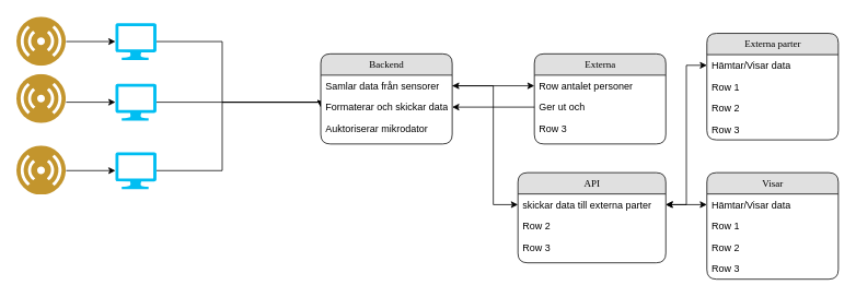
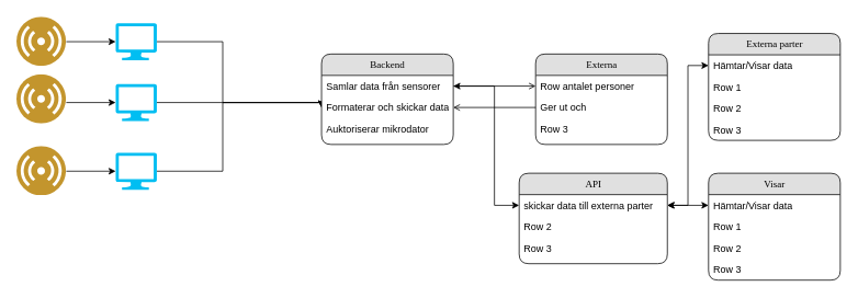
  <mxCell id="0" />
  <mxCell id="1" parent="0" />
  <mxCell id="2" value="Externa&lt;br&gt;" style="swimlane;html=1;fontStyle=0;childLayout=stackLayout;horizontal=1;startSize=26;fillColor=#e0e0e0;horizontalStack=0;resizeParent=1;resizeLast=0;collapsible=1;marginBottom=0;swimlaneFillColor=#ffffff;align=center;rounded=1;shadow=0;comic=0;labelBackgroundColor=none;strokeWidth=1;fontFamily=Verdana;fontSize=12" parent="1" vertex="1"><mxGeometry x="650" y="65" width="160" height="110" as="geometry" /></mxCell>
  <mxCell id="3" value="Row antalet personer" style="text;html=1;strokeColor=none;fillColor=none;spacingLeft=4;spacingRight=4;whiteSpace=wrap;overflow=hidden;rotatable=0;points=[[0,0.5],[1,0.5]];portConstraint=eastwest;" parent="2" vertex="1"><mxGeometry y="26" width="160" height="26" as="geometry" /></mxCell>
  <mxCell id="4" value="Ger ut och" style="text;html=1;strokeColor=none;fillColor=none;spacingLeft=4;spacingRight=4;whiteSpace=wrap;overflow=hidden;rotatable=0;points=[[0,0.5],[1,0.5]];portConstraint=eastwest;" parent="2" vertex="1"><mxGeometry y="52" width="160" height="26" as="geometry" /></mxCell>
  <mxCell id="5" value="Row 3" style="text;html=1;strokeColor=none;fillColor=none;spacingLeft=4;spacingRight=4;whiteSpace=wrap;overflow=hidden;rotatable=0;points=[[0,0.5],[1,0.5]];portConstraint=eastwest;" parent="2" vertex="1"><mxGeometry y="78" width="160" height="26" as="geometry" /></mxCell>
  <mxCell id="6" value="" style="image;aspect=fixed;perimeter=ellipsePerimeter;html=1;align=center;shadow=0;dashed=0;fontColor=#4277BB;labelBackgroundColor=default;fontSize=12;spacingTop=3;image=img/lib/ibm/users/sensor.svg;" vertex="1" parent="1"><mxGeometry x="20" y="20" width="60" height="60" as="geometry" /></mxCell>
  <mxCell id="7" style="edgeStyle=orthogonalEdgeStyle;rounded=0;orthogonalLoop=1;jettySize=auto;html=1;entryX=0;entryY=0.5;entryDx=0;entryDy=0;" edge="1" parent="1" source="8" target="26"><mxGeometry relative="1" as="geometry"><mxPoint x="370" y="120" as="targetPoint" /><Array as="points"><mxPoint x="270" y="50" /><mxPoint x="270" y="124" /></Array></mxGeometry></mxCell>
  <mxCell id="8" value="" style="verticalLabelPosition=bottom;html=1;verticalAlign=top;align=center;strokeColor=none;fillColor=#00BEF2;shape=mxgraph.azure.computer;pointerEvents=1;" vertex="1" parent="1"><mxGeometry x="140" y="27.5" width="50" height="45" as="geometry" /></mxCell>
  <mxCell id="9" value="" style="endArrow=classic;html=1;rounded=0;exitX=1;exitY=0.5;exitDx=0;exitDy=0;entryX=0;entryY=0.5;entryDx=0;entryDy=0;entryPerimeter=0;" edge="1" parent="1" source="6" target="8"><mxGeometry width="50" height="50" relative="1" as="geometry"><mxPoint x="100" y="50" as="sourcePoint" /><mxPoint x="150" y="0" as="targetPoint" /></mxGeometry></mxCell>
  <mxCell id="10" value="" style="image;aspect=fixed;perimeter=ellipsePerimeter;html=1;align=center;shadow=0;dashed=0;fontColor=#4277BB;labelBackgroundColor=default;fontSize=12;spacingTop=3;image=img/lib/ibm/users/sensor.svg;" vertex="1" parent="1"><mxGeometry x="20" y="90" width="60" height="60" as="geometry" /></mxCell>
  <mxCell id="11" style="edgeStyle=orthogonalEdgeStyle;rounded=0;orthogonalLoop=1;jettySize=auto;html=1;entryX=0;entryY=0.5;entryDx=0;entryDy=0;" edge="1" parent="1" source="12" target="26"><mxGeometry relative="1" as="geometry"><mxPoint x="370" y="120" as="targetPoint" /><Array as="points"><mxPoint x="270" y="124" /><mxPoint x="270" y="124" /></Array></mxGeometry></mxCell>
  <mxCell id="12" value="" style="verticalLabelPosition=bottom;html=1;verticalAlign=top;align=center;strokeColor=none;fillColor=#00BEF2;shape=mxgraph.azure.computer;pointerEvents=1;" vertex="1" parent="1"><mxGeometry x="140" y="101.5" width="50" height="45" as="geometry" /></mxCell>
  <mxCell id="13" value="" style="endArrow=classic;html=1;rounded=0;exitX=1;exitY=0.5;exitDx=0;exitDy=0;entryX=0;entryY=0.5;entryDx=0;entryDy=0;entryPerimeter=0;" edge="1" parent="1" target="12"><mxGeometry width="50" height="50" relative="1" as="geometry"><mxPoint x="80" y="124" as="sourcePoint" /><mxPoint x="140" y="74" as="targetPoint" /></mxGeometry></mxCell>
  <mxCell id="14" value="" style="image;aspect=fixed;perimeter=ellipsePerimeter;html=1;align=center;shadow=0;dashed=0;fontColor=#4277BB;labelBackgroundColor=default;fontSize=12;spacingTop=3;image=img/lib/ibm/users/sensor.svg;" vertex="1" parent="1"><mxGeometry x="20" y="177.5" width="60" height="60" as="geometry" /></mxCell>
  <mxCell id="15" style="edgeStyle=orthogonalEdgeStyle;rounded=0;orthogonalLoop=1;jettySize=auto;html=1;entryX=0;entryY=0.5;entryDx=0;entryDy=0;" edge="1" parent="1" source="16" target="26"><mxGeometry relative="1" as="geometry"><mxPoint x="370" y="120" as="targetPoint" /><Array as="points"><mxPoint x="270" y="207" /><mxPoint x="270" y="124" /><mxPoint x="390" y="124" /></Array></mxGeometry></mxCell>
  <mxCell id="16" value="" style="verticalLabelPosition=bottom;html=1;verticalAlign=top;align=center;strokeColor=none;fillColor=#00BEF2;shape=mxgraph.azure.computer;pointerEvents=1;" vertex="1" parent="1"><mxGeometry x="140" y="185" width="50" height="45" as="geometry" /></mxCell>
  <mxCell id="17" value="" style="endArrow=classic;html=1;rounded=0;exitX=1;exitY=0.5;exitDx=0;exitDy=0;entryX=0;entryY=0.5;entryDx=0;entryDy=0;entryPerimeter=0;" edge="1" parent="1" source="14" target="16"><mxGeometry width="50" height="50" relative="1" as="geometry"><mxPoint x="100" y="200" as="sourcePoint" /><mxPoint x="150" y="150" as="targetPoint" /></mxGeometry></mxCell>
- <mxCell id="18" value="" style="endArrow=classic;startArrow=none;html=1;rounded=0;exitX=1;exitY=0.5;exitDx=0;exitDy=0;entryX=0;entryY=0.5;entryDx=0;entryDy=0;startFill=0;" edge="1" parent="1" source="25" target="3"><mxGeometry width="50" height="50" relative="1" as="geometry"><mxPoint x="490" y="120" as="sourcePoint" /><mxPoint x="560" y="120" as="targetPoint" /></mxGeometry></mxCell>
+ <mxCell id="18" value="" style="endArrow=open;startArrow=none;html=1;rounded=0;exitX=1;exitY=0.5;exitDx=0;exitDy=0;entryX=0;entryY=0.5;entryDx=0;entryDy=0;startFill=0;" edge="1" parent="1" source="25" target="3"><mxGeometry width="50" height="50" relative="1" as="geometry"><mxPoint x="490" y="120" as="sourcePoint" /><mxPoint x="560" y="120" as="targetPoint" /></mxGeometry></mxCell>
  <mxCell id="19" value="API&lt;br&gt;" style="swimlane;html=1;fontStyle=0;childLayout=stackLayout;horizontal=1;startSize=26;fillColor=#e0e0e0;horizontalStack=0;resizeParent=1;resizeLast=0;collapsible=1;marginBottom=0;swimlaneFillColor=#ffffff;align=center;rounded=1;shadow=0;comic=0;labelBackgroundColor=none;strokeWidth=1;fontFamily=Verdana;fontSize=12" vertex="1" parent="1"><mxGeometry x="630" y="210" width="180" height="110" as="geometry" /></mxCell>
  <mxCell id="20" value="skickar data till externa parter" style="text;html=1;strokeColor=none;fillColor=none;spacingLeft=4;spacingRight=4;whiteSpace=wrap;overflow=hidden;rotatable=0;points=[[0,0.5],[1,0.5]];portConstraint=eastwest;" vertex="1" parent="19"><mxGeometry y="26" width="180" height="26" as="geometry" /></mxCell>
  <mxCell id="21" value="Row 2" style="text;html=1;strokeColor=none;fillColor=none;spacingLeft=4;spacingRight=4;whiteSpace=wrap;overflow=hidden;rotatable=0;points=[[0,0.5],[1,0.5]];portConstraint=eastwest;" vertex="1" parent="19"><mxGeometry y="52" width="180" height="26" as="geometry" /></mxCell>
  <mxCell id="22" value="Row 3" style="text;html=1;strokeColor=none;fillColor=none;spacingLeft=4;spacingRight=4;whiteSpace=wrap;overflow=hidden;rotatable=0;points=[[0,0.5],[1,0.5]];portConstraint=eastwest;" vertex="1" parent="19"><mxGeometry y="78" width="180" height="26" as="geometry" /></mxCell>
  <mxCell id="23" style="edgeStyle=orthogonalEdgeStyle;rounded=0;orthogonalLoop=1;jettySize=auto;html=1;entryX=0;entryY=0.5;entryDx=0;entryDy=0;exitX=1;exitY=0.5;exitDx=0;exitDy=0;startArrow=classic;startFill=1;" edge="1" parent="1" source="25" target="20"><mxGeometry relative="1" as="geometry"><mxPoint x="550" y="101.56" as="sourcePoint" /><mxPoint x="650" y="256.56" as="targetPoint" /><Array as="points"><mxPoint x="600" y="104" /><mxPoint x="600" y="249" /></Array></mxGeometry></mxCell>
  <mxCell id="24" value="Backend&lt;br&gt;" style="swimlane;html=1;fontStyle=0;childLayout=stackLayout;horizontal=1;startSize=26;fillColor=#e0e0e0;horizontalStack=0;resizeParent=1;resizeLast=0;collapsible=1;marginBottom=0;swimlaneFillColor=#ffffff;align=center;rounded=1;shadow=0;comic=0;labelBackgroundColor=none;strokeWidth=1;fontFamily=Verdana;fontSize=12" vertex="1" parent="1"><mxGeometry x="390" y="65" width="160" height="110" as="geometry" /></mxCell>
  <mxCell id="25" value="Samlar data från sensorer" style="text;html=1;strokeColor=none;fillColor=none;spacingLeft=4;spacingRight=4;whiteSpace=wrap;overflow=hidden;rotatable=0;points=[[0,0.5],[1,0.5]];portConstraint=eastwest;" vertex="1" parent="24"><mxGeometry y="26" width="160" height="26" as="geometry" /></mxCell>
  <mxCell id="26" value="Formaterar och skickar data" style="text;html=1;strokeColor=none;fillColor=none;spacingLeft=4;spacingRight=4;whiteSpace=wrap;overflow=hidden;rotatable=0;points=[[0,0.5],[1,0.5]];portConstraint=eastwest;" vertex="1" parent="24"><mxGeometry y="52" width="160" height="26" as="geometry" /></mxCell>
  <mxCell id="27" value="Auktoriserar mikrodator" style="text;html=1;strokeColor=none;fillColor=none;spacingLeft=4;spacingRight=4;whiteSpace=wrap;overflow=hidden;rotatable=0;points=[[0,0.5],[1,0.5]];portConstraint=eastwest;" vertex="1" parent="24"><mxGeometry y="78" width="160" height="26" as="geometry" /></mxCell>
  <mxCell id="28" value="Visar" style="swimlane;html=1;fontStyle=0;childLayout=stackLayout;horizontal=1;startSize=26;fillColor=#e0e0e0;horizontalStack=0;resizeParent=1;resizeLast=0;collapsible=1;marginBottom=0;swimlaneFillColor=#ffffff;align=center;rounded=1;shadow=0;comic=0;labelBackgroundColor=none;strokeWidth=1;fontFamily=Verdana;fontSize=12" vertex="1" parent="1"><mxGeometry x="860" y="210" width="160" height="130" as="geometry" /></mxCell>
  <mxCell id="29" value="Hämtar/Visar data" style="text;html=1;strokeColor=none;fillColor=none;spacingLeft=4;spacingRight=4;whiteSpace=wrap;overflow=hidden;rotatable=0;points=[[0,0.5],[1,0.5]];portConstraint=eastwest;" vertex="1" parent="28"><mxGeometry y="26" width="160" height="26" as="geometry" /></mxCell>
  <mxCell id="30" value="Row 1" style="text;html=1;strokeColor=none;fillColor=none;spacingLeft=4;spacingRight=4;whiteSpace=wrap;overflow=hidden;rotatable=0;points=[[0,0.5],[1,0.5]];portConstraint=eastwest;" vertex="1" parent="28"><mxGeometry y="52" width="160" height="26" as="geometry" /></mxCell>
  <mxCell id="31" value="Row 2" style="text;html=1;strokeColor=none;fillColor=none;spacingLeft=4;spacingRight=4;whiteSpace=wrap;overflow=hidden;rotatable=0;points=[[0,0.5],[1,0.5]];portConstraint=eastwest;" vertex="1" parent="28"><mxGeometry y="78" width="160" height="26" as="geometry" /></mxCell>
  <mxCell id="32" value="Row 3" style="text;html=1;strokeColor=none;fillColor=none;spacingLeft=4;spacingRight=4;whiteSpace=wrap;overflow=hidden;rotatable=0;points=[[0,0.5],[1,0.5]];portConstraint=eastwest;" vertex="1" parent="28"><mxGeometry y="104" width="160" height="26" as="geometry" /></mxCell>
- <mxCell id="33" style="edgeStyle=orthogonalEdgeStyle;rounded=0;orthogonalLoop=1;jettySize=auto;html=1;entryX=1;entryY=0.5;entryDx=0;entryDy=0;" edge="1" parent="1" source="4" target="26"><mxGeometry relative="1" as="geometry" /></mxCell>
+ <mxCell id="33" style="edgeStyle=orthogonalEdgeStyle;rounded=0;orthogonalLoop=1;jettySize=auto;html=1;entryX=1;entryY=0.5;entryDx=0;entryDy=0;endArrow=open;" edge="1" parent="1" source="4" target="26"><mxGeometry relative="1" as="geometry" /></mxCell>
  <mxCell id="34" style="edgeStyle=orthogonalEdgeStyle;rounded=0;orthogonalLoop=1;jettySize=auto;html=1;entryX=1;entryY=0.5;entryDx=0;entryDy=0;exitX=0;exitY=0.5;exitDx=0;exitDy=0;startArrow=classic;startFill=1;" edge="1" parent="1" source="36" target="20"><mxGeometry relative="1" as="geometry" /></mxCell>
  <mxCell id="35" value="Externa parter" style="swimlane;html=1;fontStyle=0;childLayout=stackLayout;horizontal=1;startSize=26;fillColor=#e0e0e0;horizontalStack=0;resizeParent=1;resizeLast=0;collapsible=1;marginBottom=0;swimlaneFillColor=#ffffff;align=center;rounded=1;shadow=0;comic=0;labelBackgroundColor=none;strokeWidth=1;fontFamily=Verdana;fontSize=12" vertex="1" parent="1"><mxGeometry x="860" y="40" width="160" height="130" as="geometry" /></mxCell>
  <mxCell id="36" value="Hämtar/Visar data" style="text;html=1;strokeColor=none;fillColor=none;spacingLeft=4;spacingRight=4;whiteSpace=wrap;overflow=hidden;rotatable=0;points=[[0,0.5],[1,0.5]];portConstraint=eastwest;" vertex="1" parent="35"><mxGeometry y="26" width="160" height="26" as="geometry" /></mxCell>
  <mxCell id="37" value="Row 1" style="text;html=1;strokeColor=none;fillColor=none;spacingLeft=4;spacingRight=4;whiteSpace=wrap;overflow=hidden;rotatable=0;points=[[0,0.5],[1,0.5]];portConstraint=eastwest;" vertex="1" parent="35"><mxGeometry y="52" width="160" height="26" as="geometry" /></mxCell>
  <mxCell id="38" value="Row 2" style="text;html=1;strokeColor=none;fillColor=none;spacingLeft=4;spacingRight=4;whiteSpace=wrap;overflow=hidden;rotatable=0;points=[[0,0.5],[1,0.5]];portConstraint=eastwest;" vertex="1" parent="35"><mxGeometry y="78" width="160" height="26" as="geometry" /></mxCell>
  <mxCell id="39" value="Row 3" style="text;html=1;strokeColor=none;fillColor=none;spacingLeft=4;spacingRight=4;whiteSpace=wrap;overflow=hidden;rotatable=0;points=[[0,0.5],[1,0.5]];portConstraint=eastwest;" vertex="1" parent="35"><mxGeometry y="104" width="160" height="26" as="geometry" /></mxCell>
  <mxCell id="40" style="edgeStyle=orthogonalEdgeStyle;rounded=0;orthogonalLoop=1;jettySize=auto;html=1;exitX=0;exitY=0.5;exitDx=0;exitDy=0;entryX=1;entryY=0.5;entryDx=0;entryDy=0;startArrow=classic;startFill=1;" edge="1" parent="1" source="29" target="20"><mxGeometry relative="1" as="geometry" /></mxCell>
